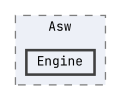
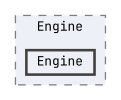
  digraph {
    compound=true
    fontname="JetBrains Mono"
    n1 [color=grey25 fillcolor="#edf0f7" fontname="JetBrains Mono" fontsize=10 height=0.2 label=Engine shape=box style="filled,bold" width=0.4]
    subgraph cluster_1 {
      bgcolor="#edf0f7"
      fontsize=10
-     label=Asw
+     label=Engine
      pencolor=grey50
      style="filled,dashed"
      n1
    }
  }
